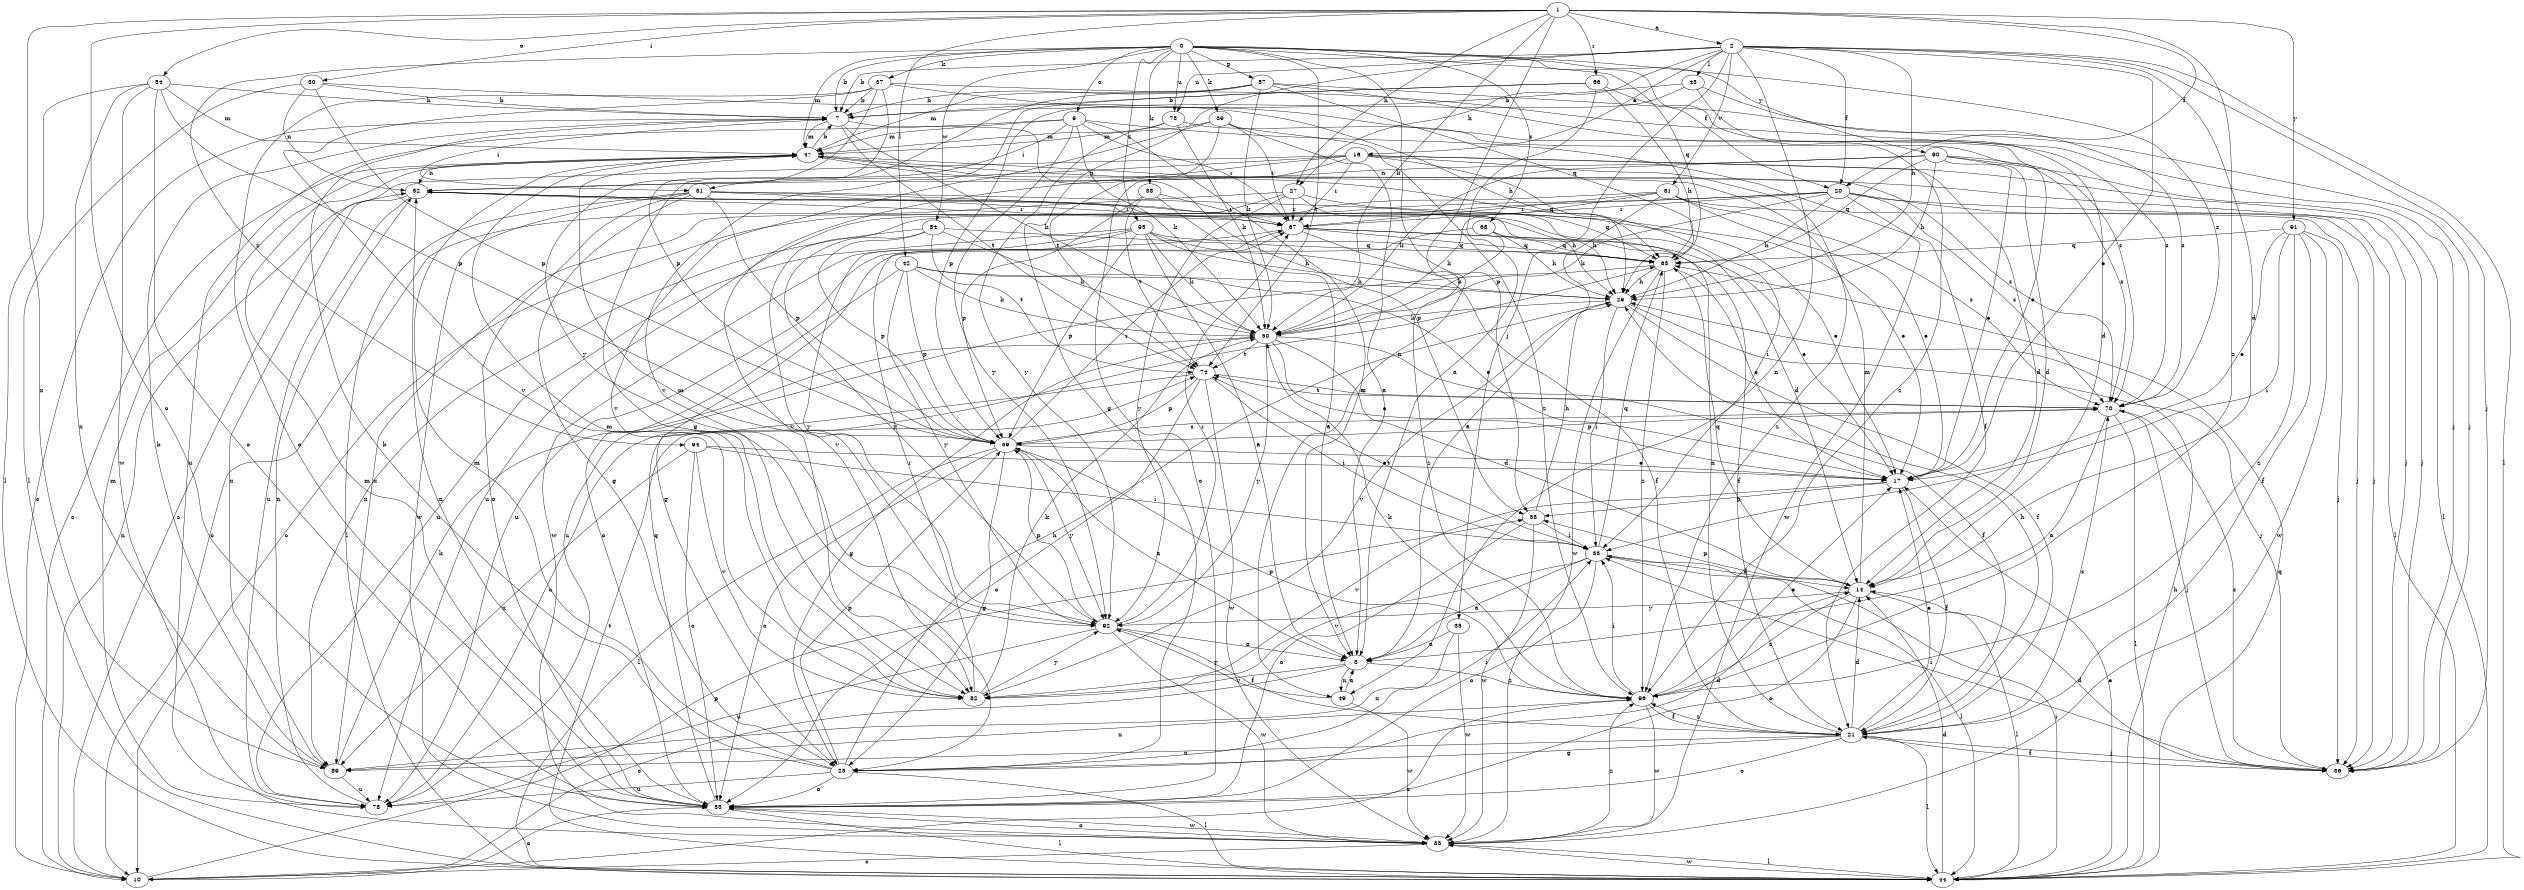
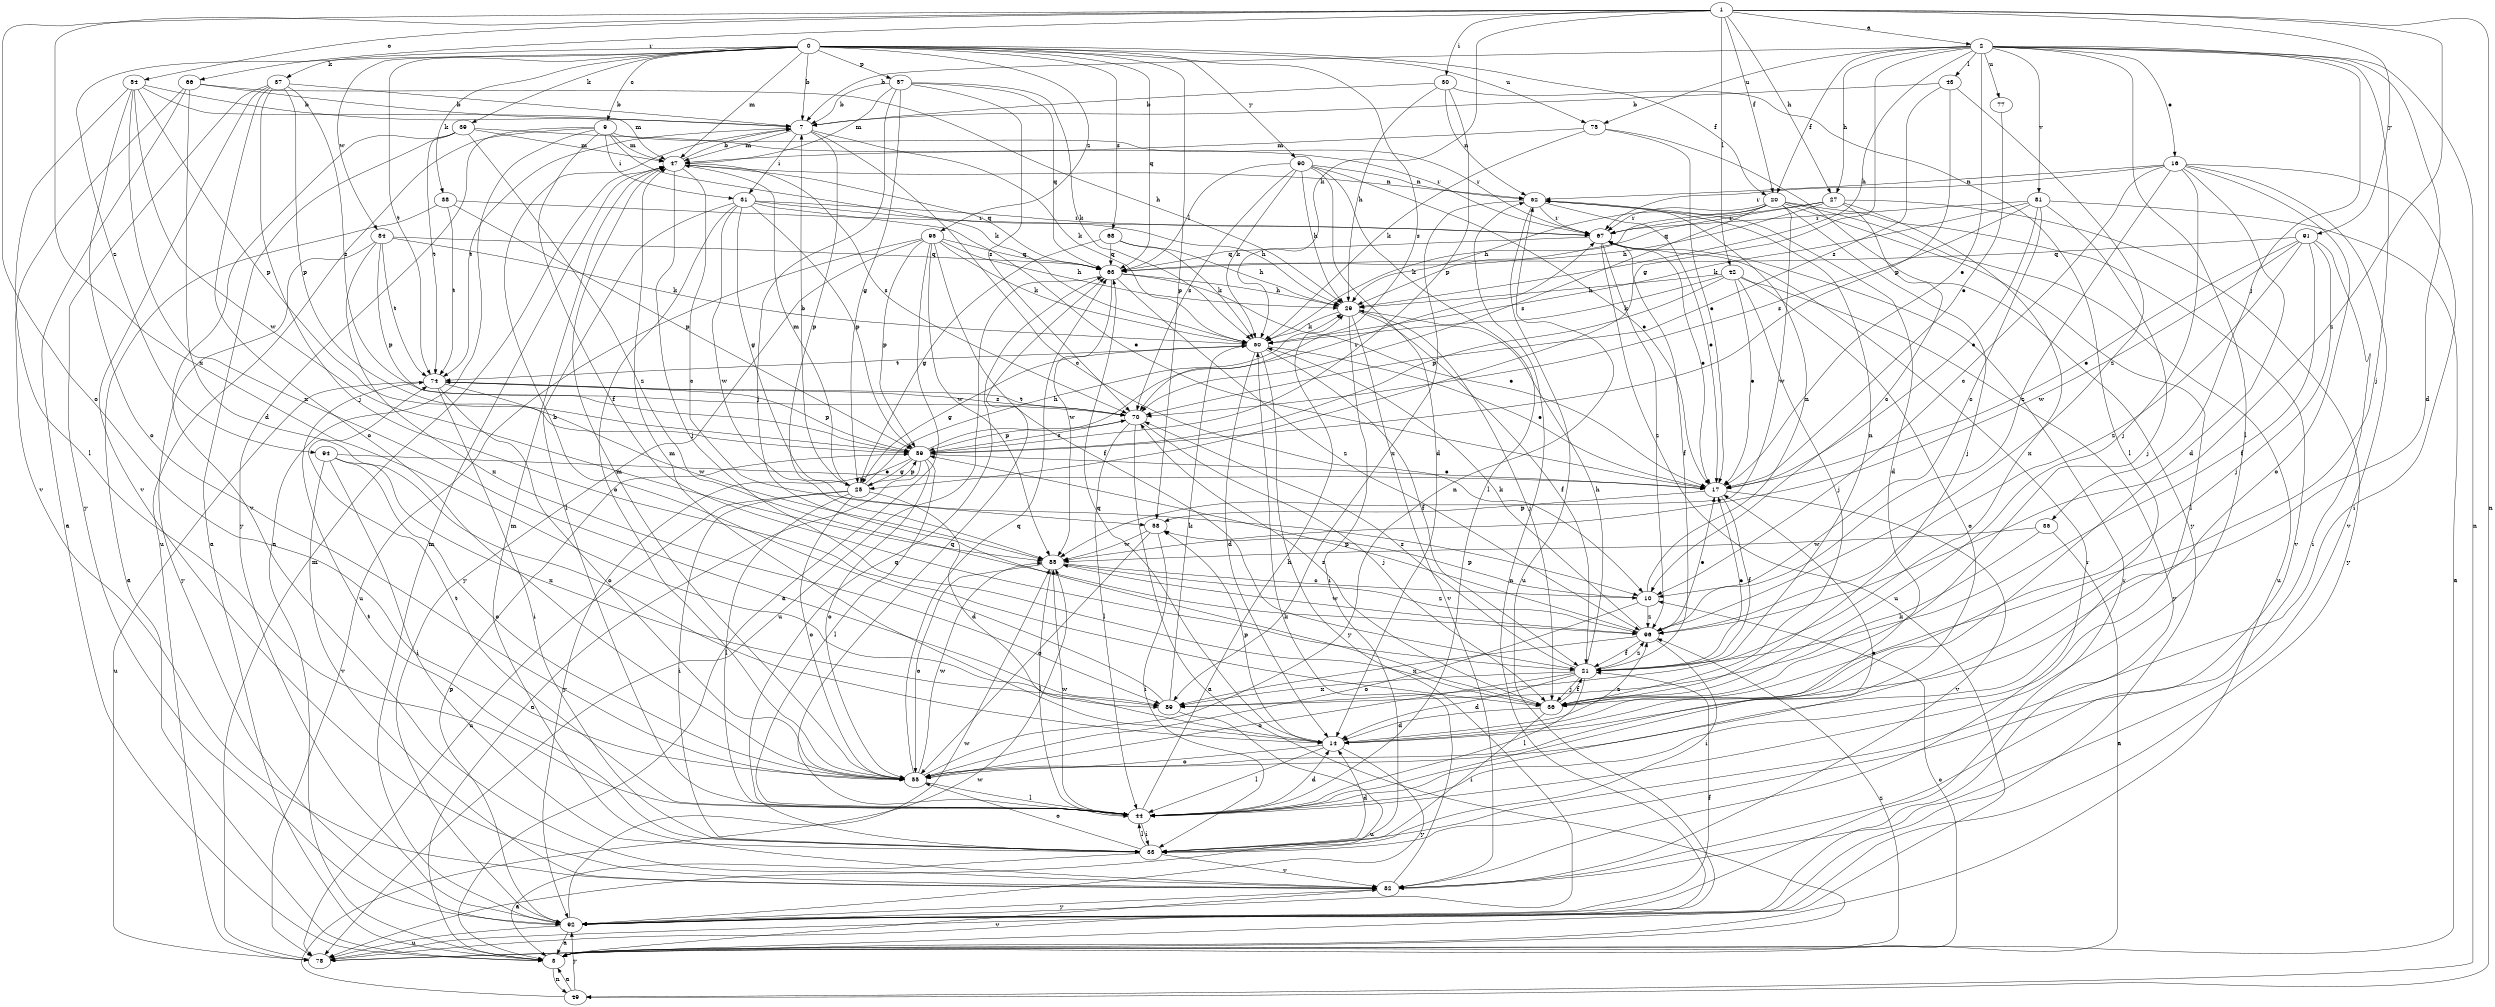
  strict digraph {
    0
    7
    9
    20
    37
    38
    39
    47
    57
    58
    63
    68
    70
    74
    75
    84
    90
    94
    95
    n20 [label=50]
    10
    31
    3
    21
    67
    78
    92
    29
    36
    44
    82
    85
    55
    59
    96
    52
    25
    33
    17
    89
    14
    1
    2
    27
    30
    42
    49
    54
    66
    91
    16
    35
    43
+   77
    81
    0 -> 7 [label=b]
    0 -> 9 [label=c]
    0 -> 20 [label=f]
    0 -> 37 [label=k]
    0 -> 38 [label=k]
    0 -> 39 [label=k]
    0 -> 47 [label=m]
    0 -> 57 [label=p]
    0 -> 58 [label=p]
    0 -> 63 [label=q]
    0 -> 68 [label=s]
    0 -> 70 [label=s]
    0 -> 74 [label=t]
    0 -> 75 [label=u]
    0 -> 84 [label=w]
    0 -> 90 [label=y]
    0 -> 94 [label=z]
    0 -> 95 [label=z]
    7 -> 47 [label=m]
    7 -> 58 [label=p]
    7 -> 74 [label=t]
    7 -> n20 [label=k]
    7 -> 10 [label=c]
    7 -> 31 [label=i]
    9 -> 47 [label=m]
    9 -> n20 [label=k]
    9 -> 31 [label=i]
    9 -> 3 [label=a]
    9 -> 21 [label=f]
    9 -> 67 [label=r]
    9 -> 78 [label=u]
    9 -> 92 [label=y]
    20 -> 70 [label=s]
    20 -> n20 [label=k]
    20 -> 67 [label=r]
    20 -> 78 [label=u]
    20 -> 29 [label=h]
    20 -> 36 [label=j]
    20 -> 44 [label=l]
    20 -> 82 [label=v]
    20 -> 85 [label=w]
    37 -> 7 [label=b]
    37 -> 70 [label=s]
    37 -> 92 [label=y]
    37 -> 36 [label=j]
    37 -> 82 [label=v]
    37 -> 55 [label=o]
    37 -> 59 [label=p]
    38 -> 74 [label=t]
    38 -> 3 [label=a]
    38 -> 67 [label=r]
    38 -> 59 [label=p]
    39 -> 47 [label=m]
    39 -> 74 [label=t]
    39 -> 3 [label=a]
    39 -> 67 [label=r]
    39 -> 82 [label=v]
    39 -> 96 [label=z]
    47 -> 7 [label=b]
    47 -> 63 [label=q]
    47 -> 70 [label=s]
    47 -> 10 [label=c]
    47 -> 36 [label=j]
    47 -> 52 [label=n]
    57 -> 7 [label=b]
    57 -> 47 [label=m]
    57 -> 63 [label=q]
    57 -> 70 [label=s]
    57 -> n20 [label=k]
    57 -> 36 [label=j]
    57 -> 25 [label=g]
-   58 -> 29 [label=h]
    58 -> 85 [label=w]
    58 -> 55 [label=o]
    58 -> 33 [label=i]
    63 -> 78 [label=u]
    63 -> 29 [label=h]
    63 -> 85 [label=w]
    63 -> 96 [label=z]
    63 -> 17 [label=e]
    68 -> 63 [label=q]
    68 -> n20 [label=k]
    68 -> 29 [label=h]
    68 -> 25 [label=g]
    70 -> 74 [label=t]
    70 -> 3 [label=a]
    70 -> 36 [label=j]
    70 -> 44 [label=l]
    70 -> 59 [label=p]
    74 -> 70 [label=s]
    74 -> 78 [label=u]
    74 -> 85 [label=w]
    74 -> 55 [label=o]
    74 -> 59 [label=p]
    74 -> 33 [label=i]
    75 -> 47 [label=m]
    75 -> n20 [label=k]
    75 -> 92 [label=y]
    75 -> 17 [label=e]
    84 -> 63 [label=q]
    84 -> 74 [label=t]
    84 -> n20 [label=k]
    84 -> 92 [label=y]
    84 -> 59 [label=p]
    84 -> 89 [label=x]
-   90 -> 63 [label=q]
+   90 -> 63 [label=l]
    90 -> 70 [label=s]
    90 -> n20 [label=k]
    90 -> 29 [label=h]
    90 -> 44 [label=l]
    90 -> 52 [label=n]
    90 -> 17 [label=e]
    90 -> 14 [label=d]
    94 -> 82 [label=v]
    94 -> 55 [label=o]
    94 -> 33 [label=i]
    94 -> 17 [label=e]
    94 -> 89 [label=x]
    95 -> 63 [label=q]
    95 -> n20 [label=k]
    95 -> 3 [label=a]
    95 -> 21 [label=f]
    95 -> 78 [label=u]
    95 -> 92 [label=y]
    95 -> 29 [label=h]
    95 -> 85 [label=w]
    95 -> 59 [label=p]
    n20 -> 74 [label=t]
    n20 -> 21 [label=f]
    n20 -> 92 [label=y]
    n20 -> 25 [label=g]
    n20 -> 17 [label=e]
    n20 -> 14 [label=d]
    10 -> 58 [label=p]
    10 -> 55 [label=o]
    10 -> 96 [label=z]
    10 -> 52 [label=n]
    31 -> 67 [label=r]
    31 -> 29 [label=h]
    31 -> 44 [label=l]
    31 -> 85 [label=w]
    31 -> 55 [label=o]
    31 -> 59 [label=p]
    31 -> 25 [label=g]
    31 -> 17 [label=e]
    3 -> 10 [label=c]
    3 -> 82 [label=v]
    3 -> 96 [label=z]
    3 -> 49 [label=n]
    21 -> 70 [label=s]
    21 -> 29 [label=h]
    21 -> 36 [label=j]
    21 -> 44 [label=l]
    21 -> 55 [label=o]
    21 -> 96 [label=z]
    21 -> 52 [label=n]
-   21 -> 25 [label=g]
    21 -> 17 [label=e]
    21 -> 89 [label=x]
    21 -> 14 [label=d]
    67 -> 63 [label=q]
    67 -> 21 [label=f]
    67 -> 78 [label=u]
    67 -> 96 [label=z]
    67 -> 17 [label=e]
    78 -> 47 [label=m]
    78 -> 52 [label=n]
    92 -> 47 [label=m]
    92 -> 3 [label=a]
    92 -> 21 [label=f]
    92 -> 67 [label=r]
    92 -> 78 [label=u]
    92 -> 85 [label=w]
    92 -> 59 [label=p]
    29 -> n20 [label=k]
    29 -> 21 [label=f]
    29 -> 36 [label=j]
    29 -> 82 [label=v]
    29 -> 33 [label=i]
    36 -> 70 [label=s]
    36 -> 21 [label=f]
    36 -> 33 [label=i]
    36 -> 14 [label=d]
    44 -> 63 [label=q]
    44 -> 74 [label=t]
    44 -> 29 [label=h]
    44 -> 85 [label=w]
    44 -> 33 [label=i]
    44 -> 17 [label=e]
    44 -> 14 [label=d]
    82 -> 47 [label=m]
    82 -> n20 [label=k]
    82 -> 67 [label=r]
    82 -> 92 [label=y]
    85 -> 10 [label=c]
    85 -> 44 [label=l]
    85 -> 55 [label=o]
    85 -> 96 [label=z]
    55 -> 47 [label=m]
    55 -> 63 [label=q]
    55 -> 44 [label=l]
    55 -> 85 [label=w]
    55 -> 52 [label=n]
    59 -> 70 [label=s]
    59 -> 3 [label=a]
    59 -> 67 [label=r]
    59 -> 92 [label=y]
    59 -> 44 [label=l]
    59 -> 55 [label=o]
    59 -> 25 [label=g]
    59 -> 17 [label=e]
    96 -> n20 [label=k]
    96 -> 21 [label=f]
    96 -> 85 [label=w]
    96 -> 59 [label=p]
    96 -> 33 [label=i]
    96 -> 17 [label=e]
    96 -> 89 [label=x]
    52 -> 67 [label=r]
    52 -> 78 [label=u]
    52 -> 17 [label=e]
    52 -> 89 [label=x]
    52 -> 14 [label=d]
    25 -> 7 [label=b]
    25 -> 47 [label=m]
    25 -> 78 [label=u]
    25 -> 29 [label=h]
    25 -> 44 [label=l]
    25 -> 55 [label=o]
    25 -> 59 [label=p]
    25 -> 33 [label=i]
    25 -> 14 [label=d]
    33 -> 63 [label=q]
    33 -> 74 [label=t]
    33 -> 3 [label=a]
    33 -> 44 [label=l]
    33 -> 82 [label=v]
    33 -> 55 [label=o]
    33 -> 14 [label=d]
    17 -> 58 [label=p]
    17 -> 21 [label=f]
    17 -> 82 [label=v]
    89 -> 7 [label=b]
    89 -> n20 [label=k]
    89 -> 78 [label=u]
    14 -> 47 [label=m]
    14 -> 58 [label=p]
    14 -> 63 [label=q]
    14 -> 92 [label=y]
    14 -> 44 [label=l]
    14 -> 55 [label=o]
    14 -> 96 [label=z]
    1 -> 20 [label=f]
    1 -> n20 [label=k]
    1 -> 55 [label=o]
    1 -> 96 [label=z]
    1 -> 89 [label=x]
    1 -> 2 [label=a]
    1 -> 27 [label=h]
    1 -> 30 [label=i]
    1 -> 42 [label=l]
    1 -> 49 [label=n]
    1 -> 54 [label=o]
    1 -> 66 [label=r]
    1 -> 91 [label=y]
    2 -> 7 [label=b]
    2 -> 20 [label=f]
    2 -> 75 [label=u]
    2 -> 29 [label=h]
    2 -> 36 [label=j]
    2 -> 44 [label=l]
    2 -> 25 [label=g]
    2 -> 17 [label=e]
    2 -> 14 [label=d]
    2 -> 27 [label=h]
    2 -> 49 [label=n]
    2 -> 16 [label=e]
    2 -> 35 [label=j]
    2 -> 43 [label=l]
+   2 -> 77 [label=u]
    2 -> 81 [label=v]
    27 -> 63 [label=q]
    27 -> 10 [label=c]
    27 -> 67 [label=r]
    27 -> 92 [label=y]
    27 -> 29 [label=h]
    27 -> 89 [label=x]
    30 -> 7 [label=b]
    30 -> 29 [label=h]
    30 -> 44 [label=l]
    30 -> 59 [label=p]
    30 -> 52 [label=n]
    42 -> n20 [label=k]
    42 -> 92 [label=y]
    42 -> 29 [label=h]
+   42 -> 36 [label=j]
    42 -> 55 [label=o]
    42 -> 59 [label=p]
    42 -> 17 [label=e]
    49 -> 3 [label=a]
    49 -> 92 [label=y]
    49 -> 85 [label=w]
    54 -> 7 [label=b]
    54 -> 47 [label=m]
    54 -> 44 [label=l]
    54 -> 85 [label=w]
    54 -> 55 [label=o]
    54 -> 59 [label=p]
    54 -> 89 [label=x]
    66 -> 7 [label=b]
    66 -> 3 [label=a]
    66 -> 29 [label=h]
    66 -> 82 [label=v]
    66 -> 14 [label=d]
    91 -> 63 [label=q]
    91 -> 21 [label=f]
    91 -> 36 [label=j]
    91 -> 85 [label=w]
    91 -> 96 [label=z]
    91 -> 33 [label=i]
    91 -> 17 [label=e]
    16 -> 10 [label=c]
    16 -> 67 [label=r]
    16 -> 36 [label=j]
    16 -> 82 [label=v]
    16 -> 55 [label=o]
    16 -> 96 [label=z]
    16 -> 52 [label=n]
    16 -> 33 [label=i]
    16 -> 14 [label=d]
    35 -> 3 [label=a]
    35 -> 85 [label=w]
-   35 -> 89 [label=x]
+   35 -> 89 [label=k]
    43 -> 7 [label=b]
    43 -> 70 [label=s]
    43 -> 59 [label=p]
    43 -> 96 [label=z]
+   77 -> 17 [label=e]
    81 -> 70 [label=s]
    81 -> n20 [label=k]
    81 -> 10 [label=c]
    81 -> 3 [label=a]
    81 -> 67 [label=r]
    81 -> 36 [label=j]
    81 -> 17 [label=e]
  }
